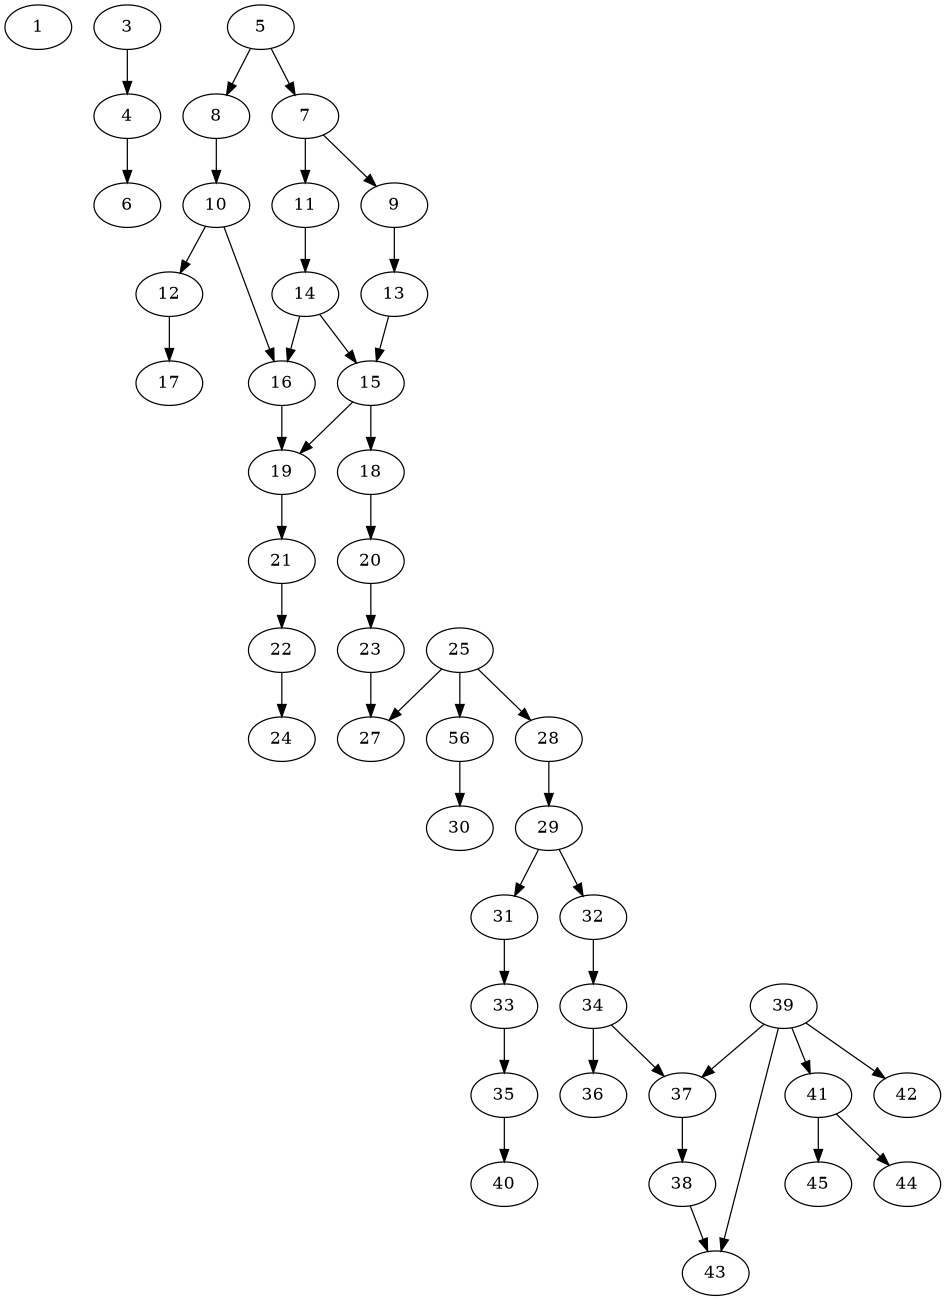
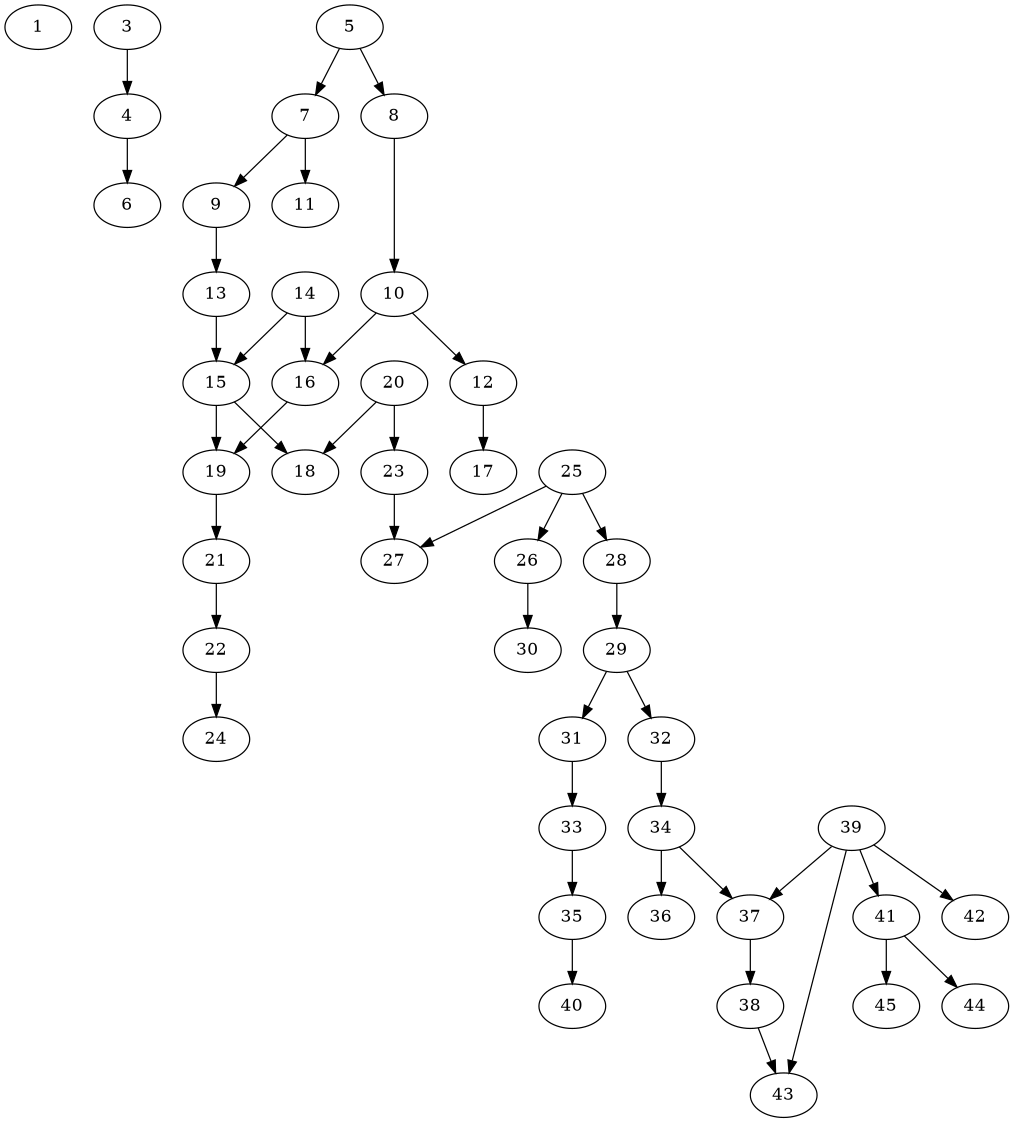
  digraph {
    node [alpha=0.14]
    1 [alpha=0.13 expect_size=24050688]
    4 [alpha=0.06 expect_size=14645248]
    6 [alpha=0.13 expect_size=51237888]
    5 [alpha=0.15 expect_size=20782080]
    7 [alpha=0.01 expect_size=46430208]
    8 [alpha=0.01 expect_size=22709248]
    9 [alpha=0.06 expect_size=24363008]
    11 [alpha=0.03 expect_size=50016256]
    10 [alpha=0.03 expect_size=14994432]
    3 [alpha=0.10 expect_size=17001472]
    13 [alpha=0.12 expect_size=38050816]
    14 [alpha=0.07 expect_size=14519296]
    12 [alpha=0.09 expect_size=32543744]
    16 [alpha=0.17 expect_size=16461824]
    15 [alpha=0.03 expect_size=27805696]
    17 [expect_size=46543872]
    19 [alpha=0.16 expect_size=51310592]
    18 [expect_size=49072128]
    21 [alpha=0.17 expect_size=25132032]
    20 [alpha=0.13 expect_size=19020800]
    23 [alpha=0.16 expect_size=52238336]
    22 [expect_size=31476736]
    27 [alpha=0.17 expect_size=51230720]
    24 [alpha=0.02 expect_size=32902144]
    25 [alpha=0.15 expect_size=50292736]
-   26 [alpha=0.07 expect_size=9943040 label=56]
+   26 [alpha=0.07 expect_size=9943040]
    28 [expect_size=37661696]
    30 [alpha=0.08 expect_size=15001600]
    29 [alpha=0.19 expect_size=23753728]
    31 [alpha=0.16 expect_size=44785664]
    32 [alpha=0.16 expect_size=37543936]
    33 [alpha=0.10 expect_size=23426048]
    34 [alpha=0.07 expect_size=14189568]
    35 [expect_size=19236864]
    36 [alpha=0.06 expect_size=6924288]
    37 [alpha=0.16 expect_size=23244800]
    40 [alpha=0.05 expect_size=43617280]
    38 [alpha=0.04 expect_size=15015936]
    43 [alpha=0.12 expect_size=43045888]
    39 [alpha=0.11 expect_size=46891008]
    41 [alpha=0.07 expect_size=14947328]
    42 [alpha=0.19 expect_size=5656576]
    44 [alpha=0.17 expect_size=18365440]
    45 [alpha=0.01 expect_size=35264512]
    4 -> 6
    5 -> 7
    5 -> 8
    7 -> 9
    7 -> 11
    8 -> 10
    9 -> 13
-   11 -> 14
    10 -> 12
    10 -> 16
    3 -> 4
    13 -> 15
    14 -> 16
    14 -> 15
    12 -> 17
    16 -> 19
    15 -> 19
    15 -> 18
    19 -> 21
-   18 -> 20
+   20 -> 18
    21 -> 22
    20 -> 23
    23 -> 27
    22 -> 24
    25 -> 27
    25 -> 26
    25 -> 28
    26 -> 30
    28 -> 29
    29 -> 31
    29 -> 32
    31 -> 33
    32 -> 34
    33 -> 35
    34 -> 36
    34 -> 37
    35 -> 40
    37 -> 38
    38 -> 43
    39 -> 37
    39 -> 43
    39 -> 41
    39 -> 42
    41 -> 44
    41 -> 45
  }
